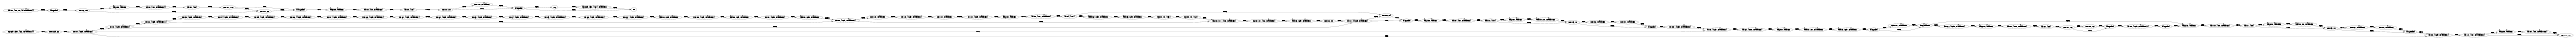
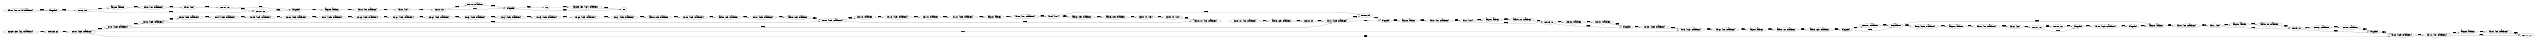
  digraph {
    rankdir=LR
    n1 [label="stp x29 , x30 , [ sp , #- address ]!"]
    n2 [label="mov x29 , sp"]
    n3 [label="str x0 , [ x29 , # address ]"]
    n4 [label="str x1 , [ x29 , # address ]"]
    n5 [label="ldr x0 , [ x29 , # address ]"]
    n6 [label="ldr x0 , [ x29 , # address ]"]
    n7 [label="str x2 , [ x29 , # address ]"]
    n8 [label="ldr x1 , [ x29 , # address ]"]
    n9 [label="ldr x2 , [ x0 , # address ]"]
    n10 [label="ldr w1 , [ x0 , # address ]"]
    n11 [label="str x3 , [ x29 , # address ]"]
    n12 [label="str x0 , [ x29 , # address ]"]
    n13 [label="mov x0 , x4"]
    n14 [label="bl symbol"]
    n15 [label="str x4 , [ x29 , # address ]"]
    n16 [label="mov w0 , # address"]
    n17 [label="ldp x0 , x1 , [ x3 , # address ]"]
    n18 [label="str x5 , [ x29 , # address ]"]
    n19 [label="str x6 , [ x29 , # address ]"]
    n20 [label="str x7 , [ x29 , # address ]"]
    n21 [label="str q0 , [ x29 , # address ]"]
    n22 [label="str q1 , [ x29 , # address ]"]
    n23 [label="str q2 , [ x29 , # address ]"]
    n24 [label="str q3 , [ x29 , # address ]"]
    n25 [label="str q4 , [ x29 , # address ]"]
    n26 [label="str q5 , [ x29 , # address ]"]
    n27 [label="str q6 , [ x29 , # address ]"]
    n28 [label="str q7 , [ x29 , # address ]"]
    n29 [label="add x0 , x29 , # address"]
    n30 [label="str x0 , [ x29 , # address ]"]
    n31 [label="add x0 , x29 , # address"]
    n32 [label="str x0 , [ x29 , # address ]"]
    n33 [label="add x0 , x29 , # address"]
    n34 [label="str w0 , [ x29 , # address ]"]
    n35 [label="stp x0 , x1 , [ x2 , # address ]"]
    n36 [label="mov w0 , # address"]
    n37 [label="str w0 , [ x29 , # address ]"]
    n38 [label="adrp x0 , address"]
    n39 [label="ldr x0 , [ x0 , # address ]"]
    n40 [label="ldr x4 , [ x0 ]"]
    n41 [label="add x2 , x29 , # address"]
    n42 [label="add x3 , x29 , # address"]
    n43 [label="ldp x0 , x1 , [ x3 ]"]
    n44 [label="stp x0 , x1 , [ x2 ]"]
    n45 [label="add x0 , x29 , # address"]
    n46 [label="mov x2 , x0"]
    n47 [label="adrp x0 , address"]
    n48 [label="ldr x0 , [ x0 , # address ]"]
    n49 [label="ldr x1 , [ x0 ]"]
    n50 [label="adrp x0 , address"]
    n51 [label="mov x3 , x1"]
    n52 [label="add x0 , x0 , # address"]
    n53 [label="mov x2 , # address"]
    n54 [label="bl symbol"]
    n55 [label="mov x1 , # address"]
    n56 [label="str xzr , [ x29 , # address ]"]
    n57 [label="adrp x0 , address"]
    n58 [label="add x1 , x0 , # address"]
    n59 [label="add x0 , x29 , # address"]
    n60 [label="bl symbol"]
    n61 [label="cmn w0 , # address"]
    n62 [label="b.eq address"]
    n63 [label="adrp x0 , address"]
    n64 [label="ldr x2 , [ x29 , # address ]"]
    n65 [label="ldr x0 , [ x0 , # address ]"]
    n66 [label="adrp x0 , address"]
    n67 [label="ldr x1 , [ x0 ]"]
    n68 [label="ldr x0 , [ x0 , # address ]"]
    n69 [label="adrp x0 , address"]
    n70 [label="mov x3 , x1"]
    n71 [label="add x0 , x0 , # address"]
    n72 [label="mov x2 , # address"]
    n73 [label="bl symbol"]
    n74 [label="mov x1 , # address"]
    n75 [label="adrp x0 , address"]
    n76 [label="mov w1 , w1"]
    n77 [label="ldr x0 , [ x0 , # address ]"]
    n78 [label="ldr x0 , [ x0 , x1 , lsl # address ]"]
    n79 [label="bl symbol"]
    n80 [label="mov x2 , x0"]
    n81 [label="adrp x0 , address"]
    n82 [label="mov x0 , x2"]
    n83 [label="ldr x0 , [ x0 , # address ]"]
    n84 [label="bl symbol"]
    n85 [label="ldr x0 , [ x0 ]"]
    n86 [label="mov x1 , x0"]
    n87 [label="adrp x0 , address"]
    n88 [label="ldr x0 , [ x0 , # address ]"]
    n89 [label="ldr x0 , [ x0 ]"]
    n90 [label="mov x1 , x0"]
    n91 [label="mov w0 , # address"]
    n92 [label="bl symbol"]
    n93 [label=nop]
    n94 [label=ret]
    n95 [label="ldp x29 , x30 , [ sp ] , # address"]
    n96 [label="ldr x0 , [ x0 ]"]
    n97 [label="mov x1 , x0"]
    n98 [label="mov x0 , x2"]
    n99 [label="bl symbol"]
    n100 [label="ldr x0 , [ x29 , # address ]"]
    n101 [label="bl symbol"]
    n1 -> n2 [label=CFG]
    n2 -> n3 [label=CFG]
    n3 -> n4 [label=CFG]
    n3 -> n5 [label=DFG]
    n3 -> n6 [label=DFG]
    n4 -> n7 [label=CFG]
    n4 -> n8 [label=DFG]
    n5 -> n9 [label=DFG]
    n6 -> n10 [label=DFG]
    n7 -> n11 [label=CFG]
    n7 -> n12 [label=DFG]
    n8 -> n13 [label=CFG]
    n8 -> n14 [label=DFG]
    n9 -> n57 [label=CFG]
    n10 -> n75 [label=CFG]
    n10 -> n76 [label=DFG]
    n11 -> n15 [label=CFG]
    n12 -> n16 [label=CFG]
    n12 -> n17 [label=DFG]
    n13 -> n14 [label=DFG]
    n14 -> n47 [label=CFG]
    n15 -> n18 [label=CFG]
    n16 -> n34 [label=CFG]
-   n17 -> n35 [label=DFG]
    n18 -> n19 [label=CFG]
    n19 -> n20 [label=CFG]
    n20 -> n21 [label=CFG]
    n21 -> n22 [label=CFG]
    n22 -> n23 [label=CFG]
    n23 -> n24 [label=CFG]
    n24 -> n25 [label=CFG]
    n25 -> n26 [label=DFG]
    n26 -> n27 [label=CFG]
    n27 -> n28 [label=CFG]
    n28 -> n29 [label=CFG]
    n29 -> n30 [label=CFG]
    n30 -> n31 [label=CFG]
    n31 -> n32 [label=CFG]
    n32 -> n33 [label=CFG]
    n33 -> n12 [label=CFG]
    n34 -> n36 [label=CFG]
    n35 -> n45 [label=CFG]
    n36 -> n37 [label=CFG]
    n37 -> n38 [label=CFG]
    n38 -> n39 [label=CFG]
    n39 -> n40 [label=CFG]
    n40 -> n13 [label=DFG]
    n40 -> n41 [label=CFG]
    n41 -> n42 [label=CFG]
    n42 -> n43 [label=CFG]
    n43 -> n44 [label=CFG]
    n44 -> n17 [label=CFG]
    n45 -> n46 [label=CFG]
    n46 -> n8 [label=CFG]
    n47 -> n48 [label=CFG]
    n48 -> n49 [label=CFG]
    n49 -> n50 [label=CFG]
    n49 -> n51 [label=DFG]
    n50 -> n52 [label=CFG]
    n51 -> n53 [label=CFG]
    n51 -> n54 [label=DFG]
    n52 -> n51 [label=CFG]
    n53 -> n55 [label=CFG]
    n54 -> n56 [label=CFG]
    n55 -> n54 [label=CFG]
    n56 -> n5 [label=CFG]
    n57 -> n58 [label=CFG]
    n58 -> n59 [label=CFG]
    n59 -> n60 [label=CFG]
    n60 -> n61 [label=CFG]
    n60 -> n62 [label=DFG]
    n61 -> n62 [label=CFG]
    n62 -> n63 [label=CFG]
    n62 -> n64 [label=CFG]
    n63 -> n65 [label=CFG]
    n64 -> n66 [label=CFG]
    n65 -> n67 [label=CFG]
    n66 -> n68 [label=CFG]
    n67 -> n69 [label=CFG]
    n67 -> n70 [label=DFG]
    n68 -> n96 [label=CFG]
    n69 -> n71 [label=CFG]
    n70 -> n72 [label=CFG]
    n70 -> n73 [label=DFG]
    n71 -> n70 [label=CFG]
    n72 -> n74 [label=CFG]
    n73 -> n6 [label=CFG]
    n74 -> n73 [label=CFG]
    n75 -> n77 [label=CFG]
    n77 -> n76 [label=CFG]
    n78 -> n79 [label=DFG]
    n79 -> n80 [label=DFG]
    n80 -> n81 [label=CFG]
    n80 -> n82 [label=DFG]
    n81 -> n83 [label=CFG]
    n82 -> n84 [label=DFG]
    n83 -> n85 [label=CFG]
    n84 -> n87 [label=CFG]
    n85 -> n86 [label=DFG]
    n86 -> n82 [label=CFG]
    n86 -> n84 [label=DFG]
    n87 -> n88 [label=CFG]
    n88 -> n89 [label=CFG]
    n89 -> n90 [label=DFG]
    n90 -> n91 [label=CFG]
    n90 -> n92 [label=DFG]
    n91 -> n92 [label=CFG]
    n92 -> n93 [label=CFG]
    n92 -> n94 [label=DFG]
    n93 -> n95 [label=CFG]
    n95 -> n94 [label=CFG]
    n96 -> n97 [label=DFG]
    n97 -> n98 [label=CFG]
    n97 -> n99 [label=DFG]
    n98 -> n99 [label=CFG]
    n99 -> n100 [label=CFG]
    n100 -> n101 [label=CFG]
    n101 -> n63 [label=CFG]
  }
